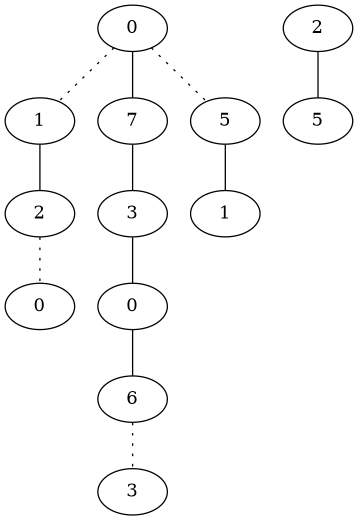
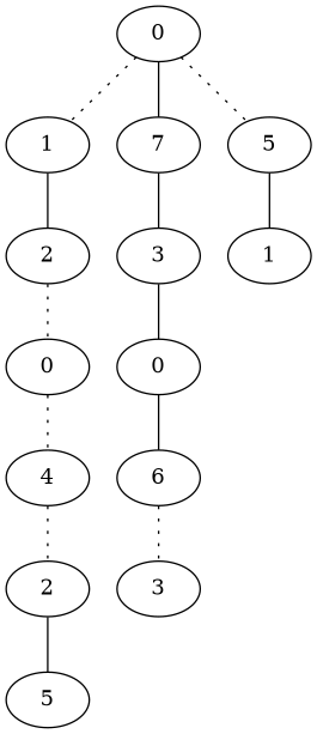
  graph {
    n1 [label=0]
    n2 [label=1]
    n3 [label=7]
    n4 [label=5]
    n5 [label=2]
    n6 [label=0]
+   n7 [label=4]
    n8 [label=2]
    n9 [label=5]
    n10 [label=3]
    n11 [label=0]
    n12 [label=6]
    n13 [label=3]
    n14 [label=1]
    n1 -- n2 [style=dotted]
    n1 -- n3
    n1 -- n4 [style=dotted]
    n2 -- n5
    n3 -- n10
    n4 -- n14
    n5 -- n6 [style=dotted]
+   n6 -- n7 [style=dotted]
+   n7 -- n8 [style=dotted]
    n8 -- n9
    n10 -- n11
    n11 -- n12
    n12 -- n13 [style=dotted]
  }
